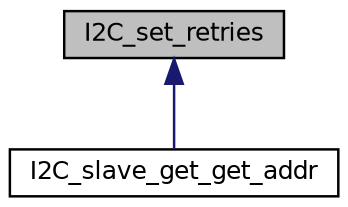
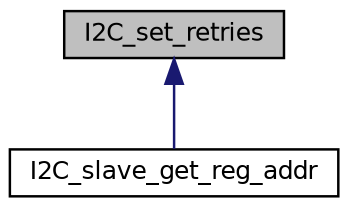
  digraph {
    rankdir=TB
    node [color=black fontname=Helvetica fontsize=10 shape=record style=filled]
    n1 [fillcolor=grey75 fontcolor=black height=0.2 label=I2C_set_retries width=0.4]
-   n2 [fillcolor=white height=0.2 label=I2C_slave_get_get_addr width=0.4]
+   n2 [fillcolor=white height=0.2 label=I2C_slave_get_reg_addr width=0.4]
    n1 -> n2 [color=midnightblue dir=back fontname=Helvetica fontsize=10 labelfontname=Helvetica labelfontsize=10 style=solid]
  }
